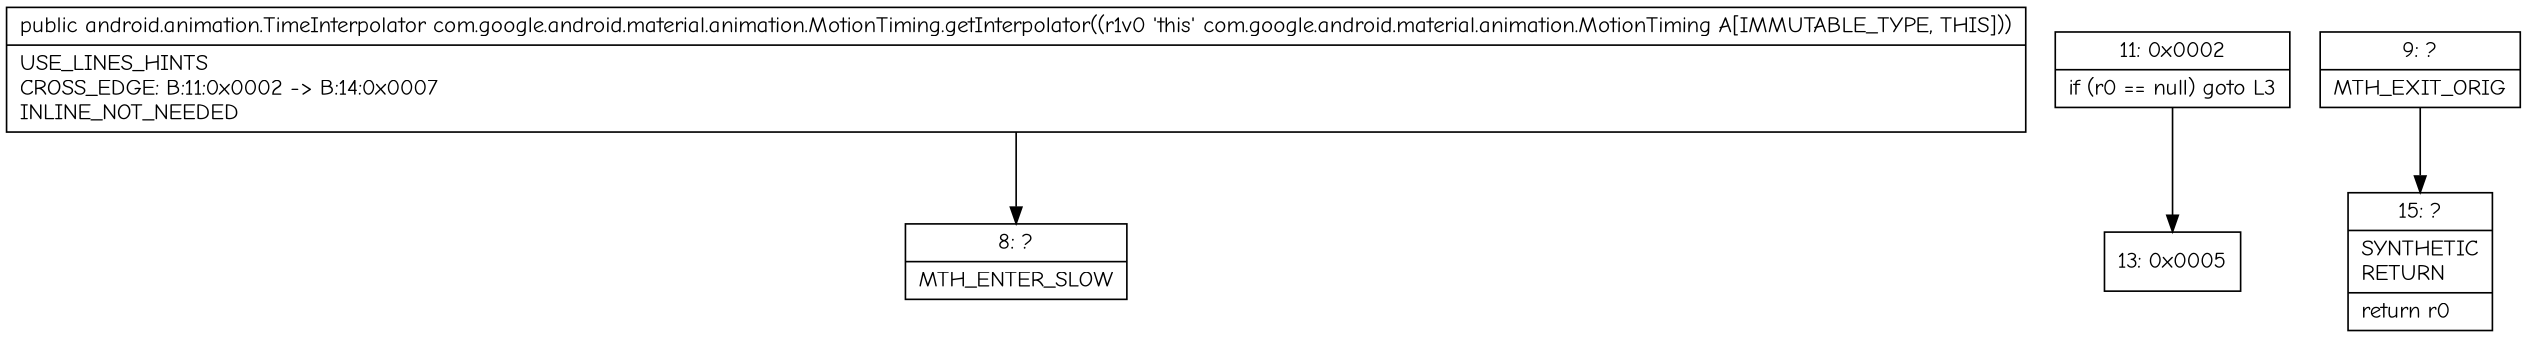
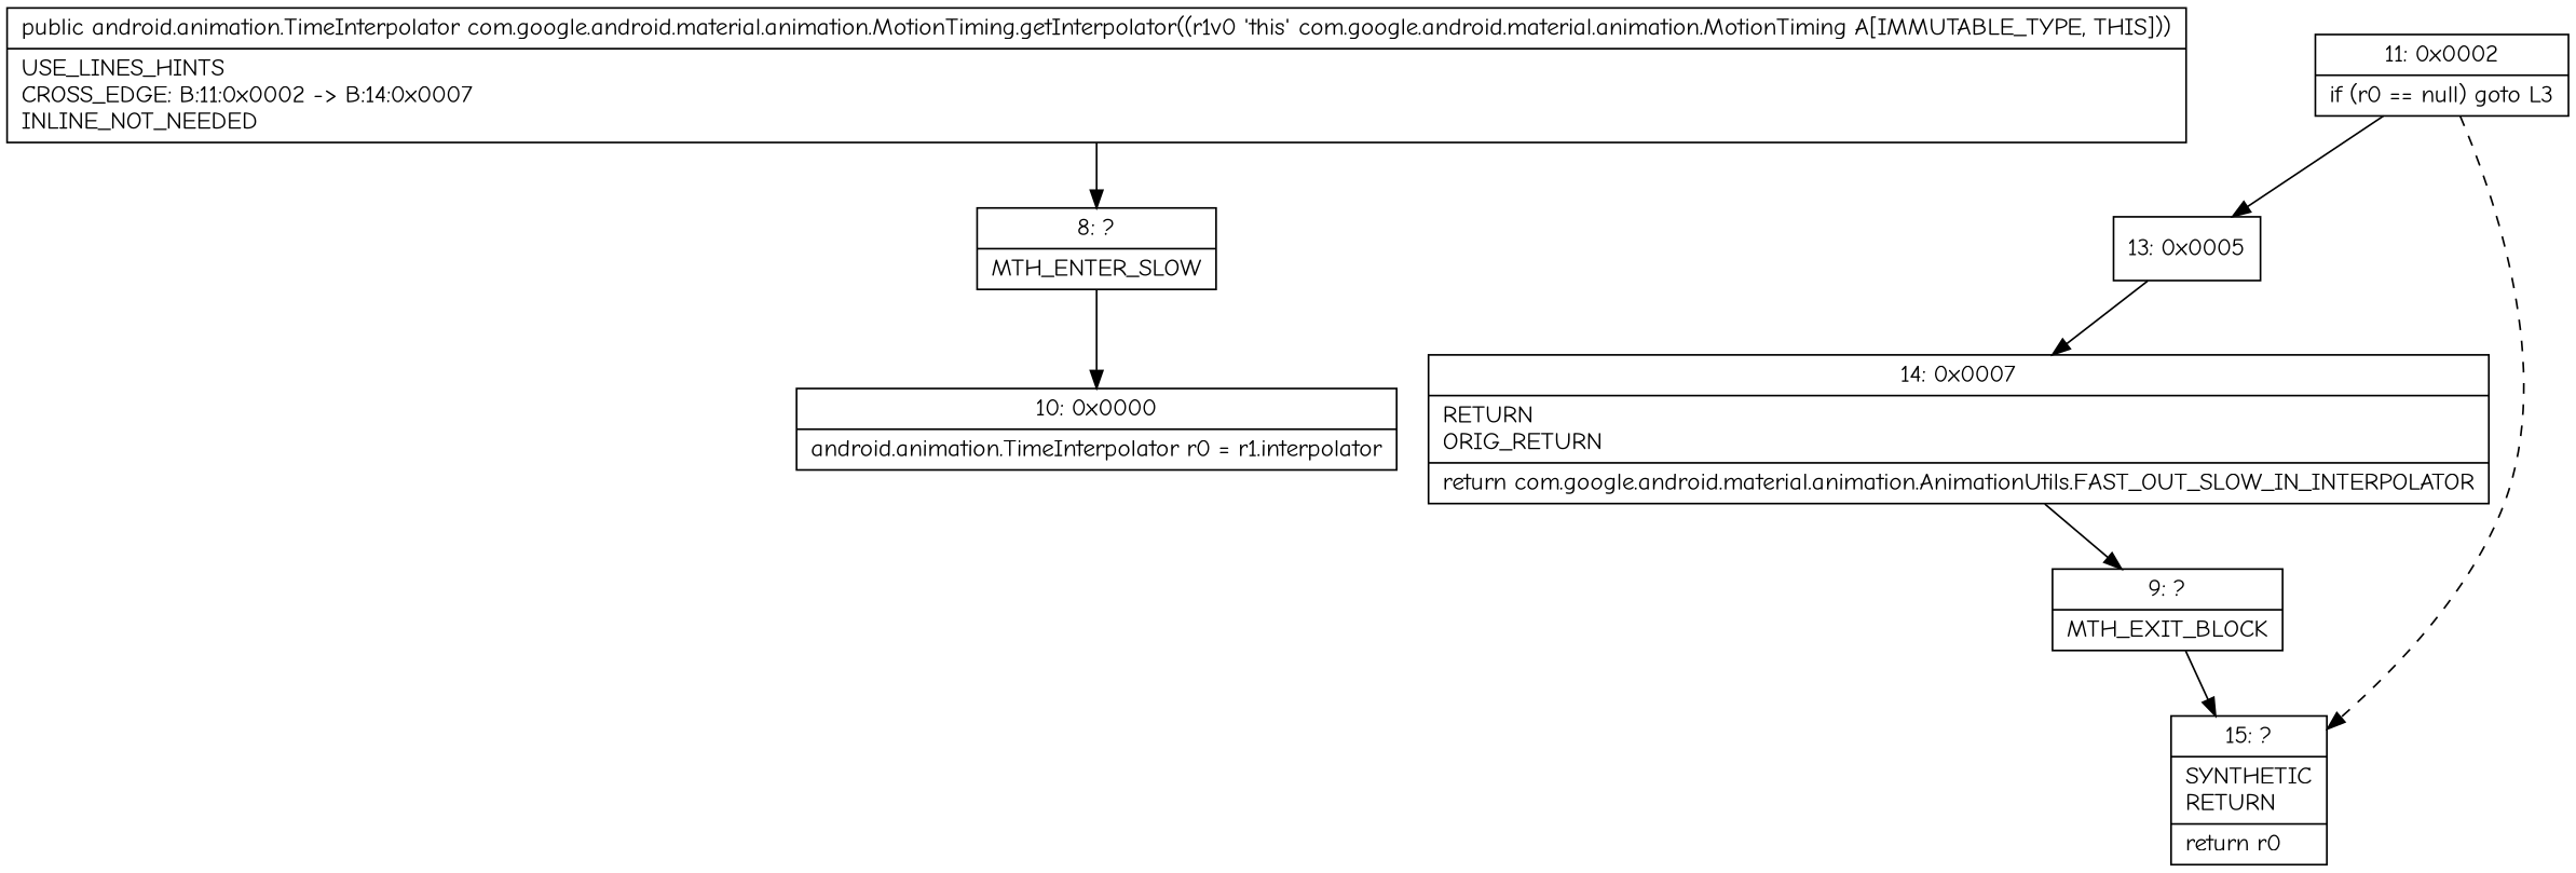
  digraph {
    fontname="Comic Neue"
    node [fontname="Comic Neue" shape=record]
    edge [fontname="Comic Neue"]
    n1 [label="{8\:\ ?|MTH_ENTER_SLOW\l}"]
+   n2 [label="{10\:\ 0x0000|android.animation.TimeInterpolator r0 = r1.interpolator\l}"]
    n3 [label="{11\:\ 0x0002|if (r0 == null) goto L3\l}"]
    n4 [label="{13\:\ 0x0005}"]
    n5 [label="{15\:\ ?|SYNTHETIC\lRETURN\l|return r0\l}"]
-   n7 [label="{9\:\ ?|MTH_EXIT_ORIG\l}"]
+   n6 [label="{14\:\ 0x0007|RETURN\lORIG_RETURN\l|return com.google.android.material.animation.AnimationUtils.FAST_OUT_SLOW_IN_INTERPOLATOR\l}"]
+   n7 [label="{9\:\ ?|MTH_EXIT_BLOCK\l}"]
    n8 [label="{public android.animation.TimeInterpolator com.google.android.material.animation.MotionTiming.getInterpolator((r1v0 'this' com.google.android.material.animation.MotionTiming A[IMMUTABLE_TYPE, THIS]))  | USE_LINES_HINTS\lCROSS_EDGE: B:11:0x0002 \-\> B:14:0x0007\lINLINE_NOT_NEEDED\l}"]
+   n1 -> n2
    n3 -> n4
+   n3 -> n5 [style=dashed]
+   n4 -> n6
+   n6 -> n7
    n7 -> n5
    n8 -> n1
  }
